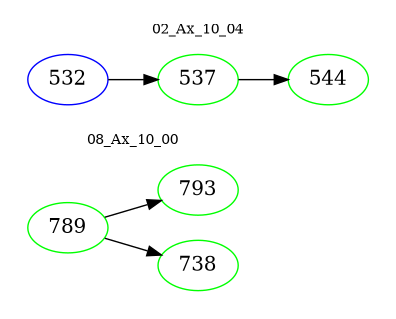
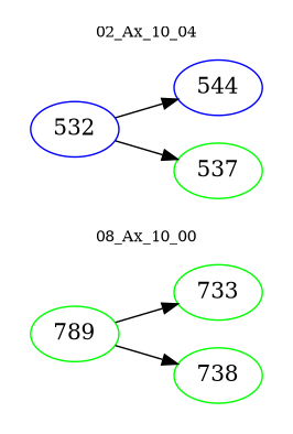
  digraph {
    rankdir=LR
    node [color=green]
    edge [color=black]
    n1 [label=789]
    n2 [label=738]
-   n3 [label=793]
+   n3 [label=733]
    n4 [color=blue label=532]
    n5 [label=537]
-   n6 [label=544]
+   n6 [color=blue label=544]
    subgraph cluster_1 {
      color=white
      fontsize=10
      label="08_Ax_10_00"
      n1
      n2
      n3
    }
    subgraph cluster_2 {
      color=white
      fontsize=10
      label="02_Ax_10_04"
      n4
      n5
      n6
    }
    n1 -> n2
    n1 -> n3
    n4 -> n5
-   n5 -> n6
+   n4 -> n6
  }
